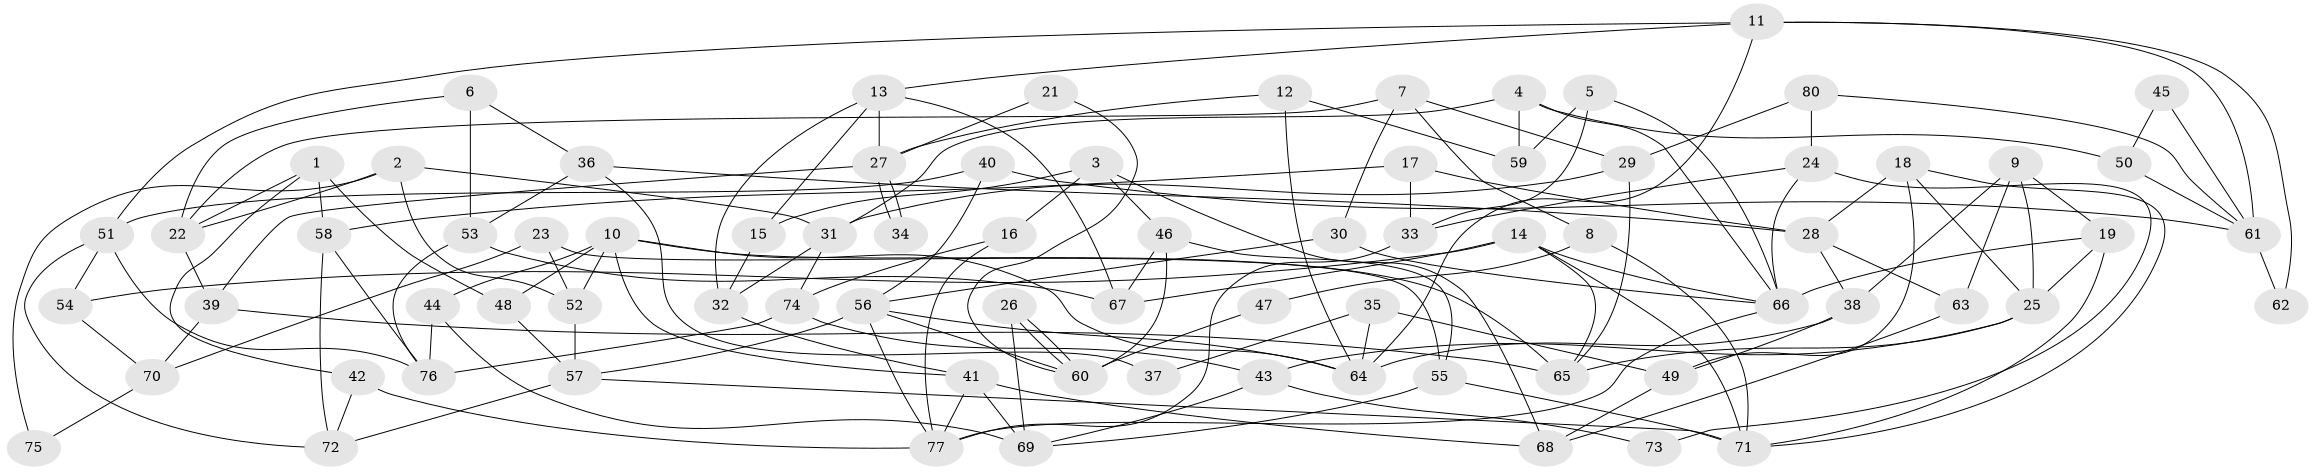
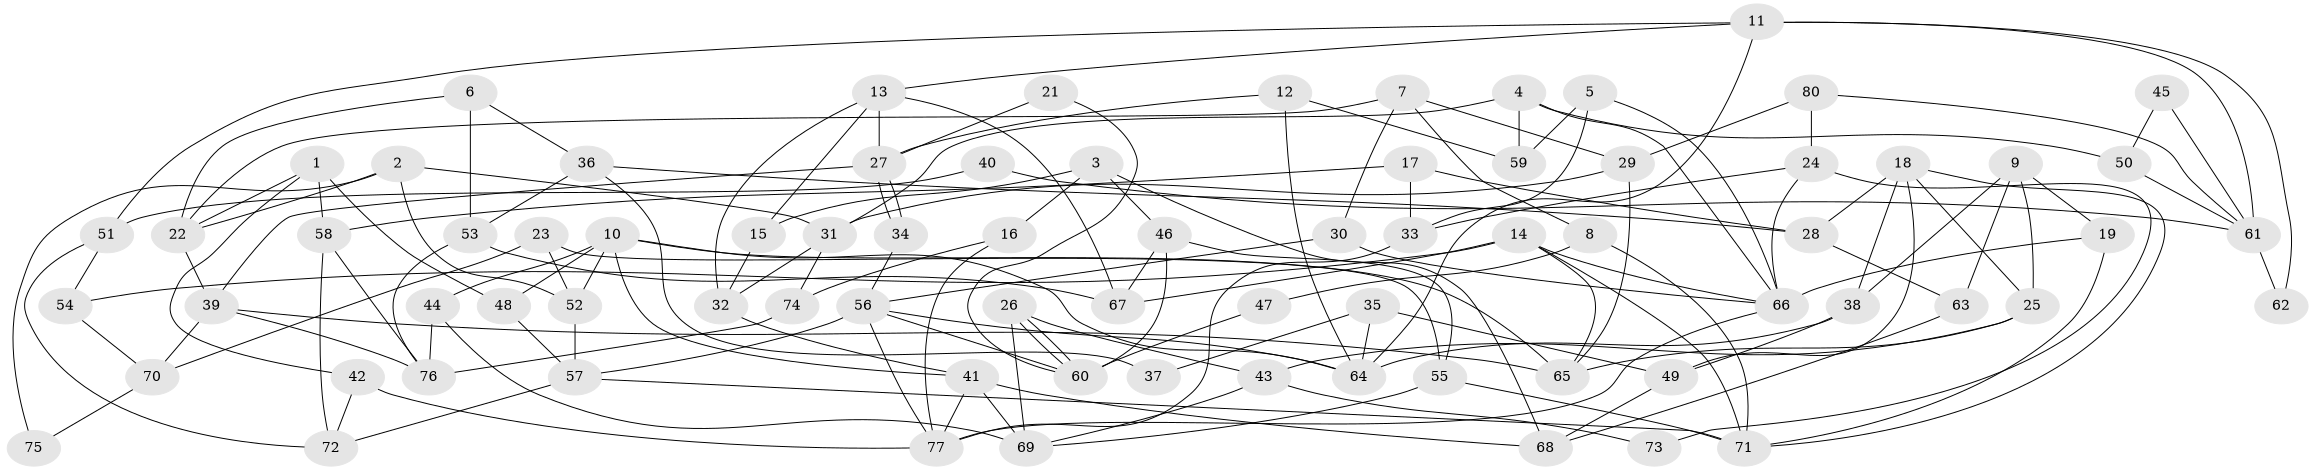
  graph {
    node [color=gray90 style=filled]
    1
    22
    42
    48
    58
    13
    15
    27
    32
    67
    39
    77
    72
    57
    76
    2
    31
    52
    75
    74
    3
    16
    46
    68
    60
    55
    4
    50
    59
    66
    61
    5
    33
    6
    36
    53
    28
    37
    7
    8
    29
    30
    47
    71
    65
    56
    9
    19
    25
    38
    63
    43
    64
    49
    10
    41
    44
    69
    11
    51
    62
    54
    12
    34
    14
    70
    17
    18
    n69 [label=80]
    24
    73
    21
    23
    26
    35
    40
    45
    1 -- 22
    1 -- 42
    1 -- 48
    1 -- 58
    22 -- 39
    42 -- 77
    42 -- 72
    48 -- 57
    58 -- 72
    58 -- 76
    13 -- 15
    13 -- 27
    13 -- 32
    13 -- 67
    15 -- 32
    27 -- 39
    27 -- 34
    27 -- 34
    32 -- 41
    39 -- 65
    39 -- 70
    57 -- 72
    57 -- 71
    2 -- 22
    2 -- 31
    2 -- 52
    2 -- 75
    31 -- 32
    31 -- 74
    52 -- 57
    74 -- 76
    3 -- 15
    3 -- 16
    3 -- 46
    3 -- 68
    16 -- 77
    16 -- 74
    46 -- 67
    46 -- 60
    46 -- 55
    55 -- 71
    55 -- 69
    4 -- 31
    4 -- 50
    4 -- 59
    4 -- 66
    50 -- 61
    66 -- 77
    61 -- 62
    5 -- 59
    5 -- 66
    5 -- 33
    33 -- 77
    6 -- 22
    6 -- 36
    6 -- 53
    36 -- 53
    36 -- 28
    36 -- 37
    53 -- 67
    53 -- 76
-   28 -- 38
+   18 -- 38
    28 -- 63
    7 -- 22
    7 -- 8
    7 -- 29
    7 -- 30
    8 -- 47
    8 -- 71
    29 -- 31
    29 -- 65
    30 -- 66
    30 -- 56
    47 -- 60
    56 -- 77
    56 -- 57
    56 -- 60
    56 -- 64
    9 -- 19
    9 -- 25
    9 -- 38
    9 -- 63
    19 -- 66
    19 -- 71
-   19 -- 25
    25 -- 65
    25 -- 43
    38 -- 64
    38 -- 49
    63 -- 68
    43 -- 69
    43 -- 73
    49 -- 68
    10 -- 48
    10 -- 52
    10 -- 65
    10 -- 64
    10 -- 41
    10 -- 44
    41 -- 77
    41 -- 68
    41 -- 69
    44 -- 76
    44 -- 69
    11 -- 13
    11 -- 61
    11 -- 64
    11 -- 51
    11 -- 62
    51 -- 72
-   51 -- 76
+   39 -- 76
    51 -- 54
    54 -- 70
    12 -- 27
    12 -- 59
    12 -- 64
    14 -- 67
    14 -- 66
    14 -- 71
    14 -- 65
    14 -- 54
    70 -- 75
    17 -- 58
    17 -- 33
    17 -- 28
    18 -- 28
    18 -- 71
    18 -- 25
    18 -- 49
    n69 -- 61
    n69 -- 29
    n69 -- 24
    24 -- 66
    24 -- 33
    24 -- 73
    21 -- 27
    21 -- 60
    23 -- 52
    23 -- 55
    23 -- 70
    26 -- 60
    26 -- 60
-   74 -- 43
+   26 -- 43
    26 -- 69
    35 -- 37
    35 -- 64
    35 -- 49
    40 -- 61
-   40 -- 56
+   34 -- 56
    40 -- 51
    45 -- 50
    45 -- 61
  }
